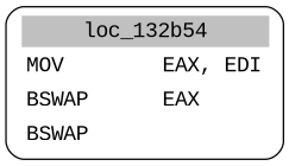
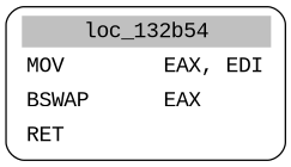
  digraph {
-   n1 [fontname="Courier New" label=<<table border="0" cellborder="0" cellpadding="3"><tr><td align="center" colspan="2" bgcolor="grey">loc_132b54</td></tr><tr><td align="left">MOV        EAX, EDI</td></tr><tr><td align="left">BSWAP      EAX</td></tr><tr><td align="left">BSWAP        </td></tr></table>> shape=Mrecord]
+   n1 [fontname="Courier New" label=<<table border="0" cellborder="0" cellpadding="3"><tr><td align="center" colspan="2" bgcolor="grey">loc_132b54</td></tr><tr><td align="left">MOV        EAX, EDI</td></tr><tr><td align="left">BSWAP      EAX</td></tr><tr><td align="left">RET        </td></tr></table>> shape=Mrecord]
  }
